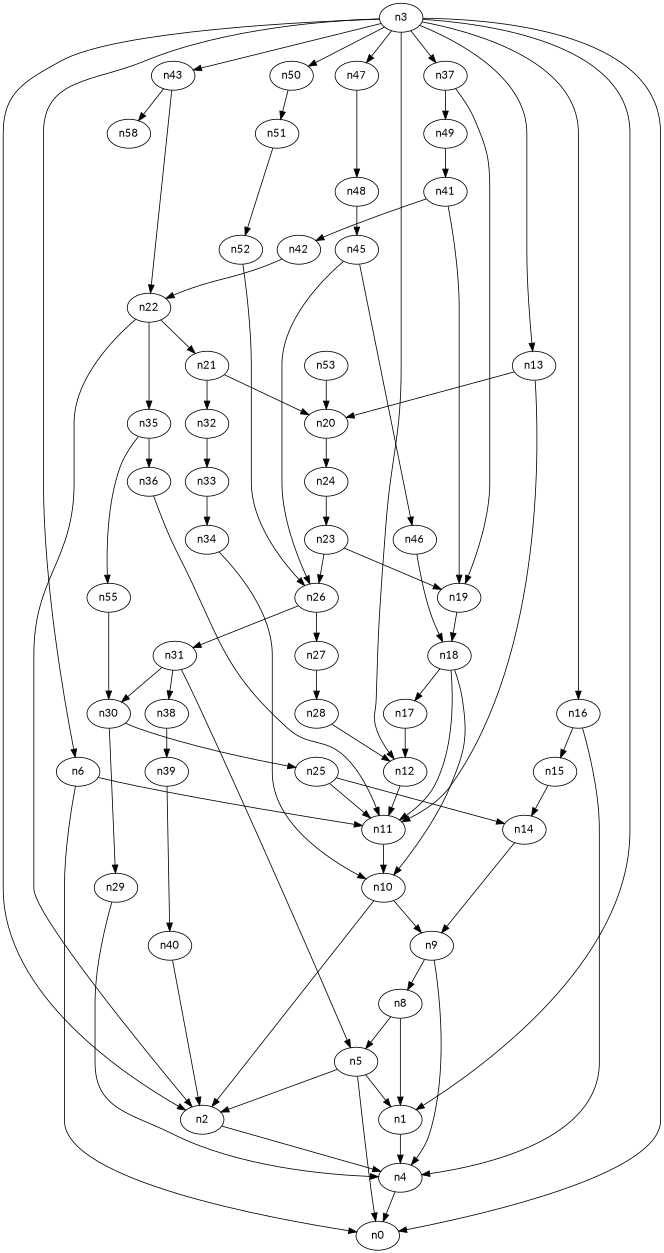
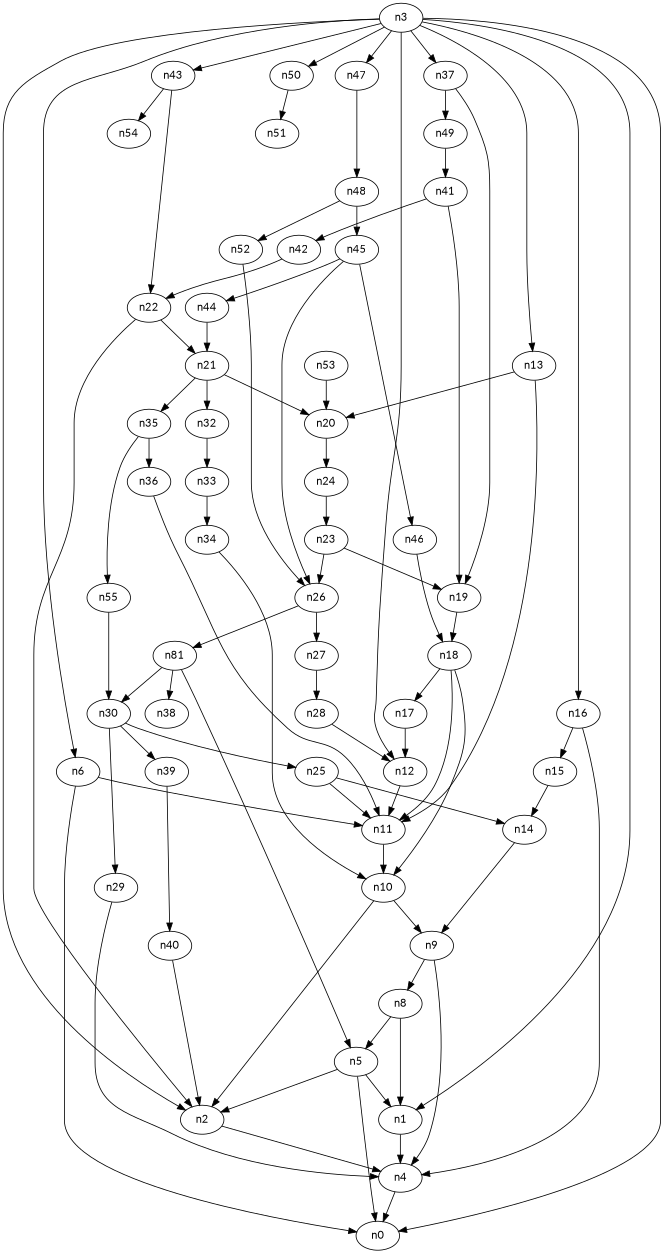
  digraph {
    fontname=Lato
    node [fontname=Lato]
    edge [fontname=Lato]
    n1
    n4
    n0
    n2
    n3
    n6
    n12
    n13
    n16
    n37
    n43
    n47
    n50
    n11
    n20
    n15
    n19
    n49
    n22
-   n54 [label=n58]
+   n54
    n48
    n51
    n10
    n24
    n14
    n18
    n41
    n21
    n35
    n45
    n52
    n5
    n9
    n8
    n23
    n17
    n26
    n32
    n33
    n34
    n36
    n55
    n30
    n27
-   n31
+   n31 [label=n81]
    n28
    n38
    n25
    n29
    n39
    n40
    n42
    n53
+   n44
    n46
    n1 -> n4
    n4 -> n0
    n2 -> n4
    n3 -> n1
    n3 -> n0
    n3 -> n2
    n3 -> n6
    n3 -> n12
    n3 -> n13
    n3 -> n16
    n3 -> n37
    n3 -> n43
    n3 -> n47
    n3 -> n50
    n6 -> n0
    n6 -> n11
    n12 -> n11
    n13 -> n11
    n13 -> n20
    n16 -> n4
    n16 -> n15
    n37 -> n19
    n37 -> n49
    n43 -> n22
    n43 -> n54
    n47 -> n48
    n50 -> n51
    n11 -> n10
    n20 -> n24
    n15 -> n14
    n19 -> n18
    n49 -> n41
    n22 -> n2
    n22 -> n21
-   n22 -> n35
+   n21 -> n35
    n48 -> n45
-   n51 -> n52
+   n48 -> n52
    n10 -> n2
    n10 -> n9
    n24 -> n23
    n14 -> n9
    n18 -> n11
    n18 -> n10
    n18 -> n17
    n41 -> n19
    n41 -> n42
    n21 -> n20
    n21 -> n32
    n35 -> n36
    n35 -> n55
    n45 -> n26
+   n45 -> n44
    n45 -> n46
    n52 -> n26
    n5 -> n1
    n5 -> n0
    n5 -> n2
    n9 -> n4
    n9 -> n8
    n8 -> n1
    n8 -> n5
    n23 -> n19
    n23 -> n26
    n17 -> n12
    n26 -> n27
    n26 -> n31
    n32 -> n33
    n33 -> n34
    n34 -> n10
    n36 -> n11
    n55 -> n30
    n30 -> n25
    n30 -> n29
    n27 -> n28
    n31 -> n5
    n31 -> n30
    n31 -> n38
    n28 -> n12
-   n38 -> n39
+   n30 -> n39
    n25 -> n11
    n25 -> n14
    n29 -> n4
    n39 -> n40
    n40 -> n2
    n42 -> n22
    n53 -> n20
+   n44 -> n21
    n46 -> n18
  }
